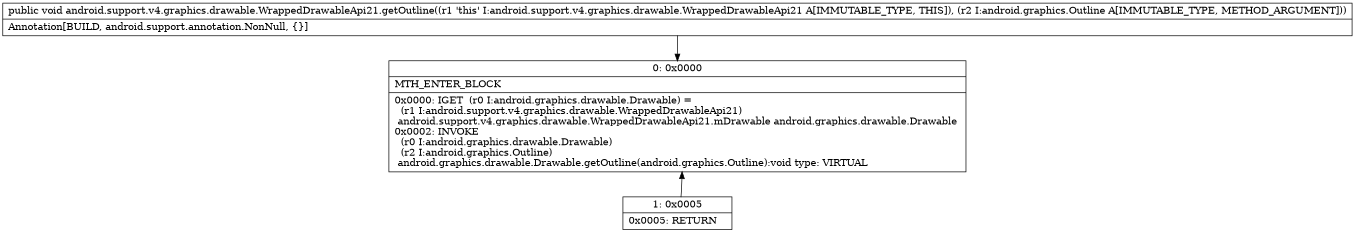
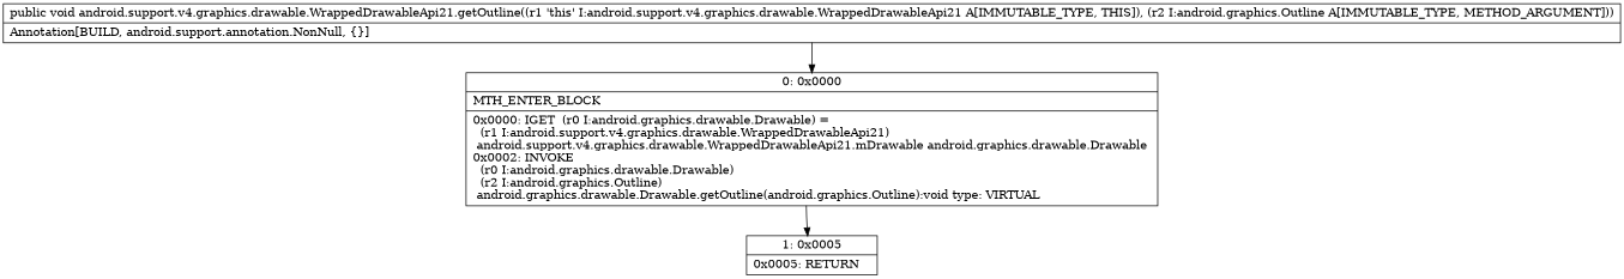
  digraph {
    node [shape=record]
    n1 [label="{0\:\ 0x0000|MTH_ENTER_BLOCK\l|0x0000: IGET  (r0 I:android.graphics.drawable.Drawable) = \l  (r1 I:android.support.v4.graphics.drawable.WrappedDrawableApi21)\l android.support.v4.graphics.drawable.WrappedDrawableApi21.mDrawable android.graphics.drawable.Drawable \l0x0002: INVOKE  \l  (r0 I:android.graphics.drawable.Drawable)\l  (r2 I:android.graphics.Outline)\l android.graphics.drawable.Drawable.getOutline(android.graphics.Outline):void type: VIRTUAL \l}"]
    n2 [label="{1\:\ 0x0005|0x0005: RETURN   \l}"]
    n3 [label="{public void android.support.v4.graphics.drawable.WrappedDrawableApi21.getOutline((r1 'this' I:android.support.v4.graphics.drawable.WrappedDrawableApi21 A[IMMUTABLE_TYPE, THIS]), (r2 I:android.graphics.Outline A[IMMUTABLE_TYPE, METHOD_ARGUMENT]))  | Annotation[BUILD, android.support.annotation.NonNull, \{\}]\l}"]
-   n2 -> n1
+   n1 -> n2
    n3 -> n1
  }
